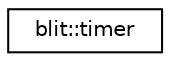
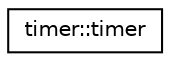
  digraph {
    rankdir=LR
-   n1 [color=black fillcolor=white fontname=Helvetica fontsize=10 height=0.2 label="blit::timer" shape=record style=filled width=0.4]
+   n1 [color=black fillcolor=white fontname=Helvetica fontsize=10 height=0.2 label="timer::timer" shape=record style=filled width=0.4]
  }
